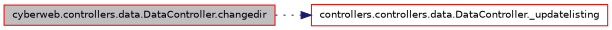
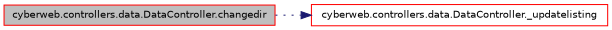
  digraph {
    rankdir=LR
    node [color=red fontname=Helvetica fontsize=10 shape=record style=filled]
    n1 [fillcolor=grey75 fontcolor=black height=0.2 label="cyberweb.controllers.data.DataController.changedir" width=0.4]
-   n2 [fillcolor=white height=0.2 label="controllers.controllers.data.DataController._updatelisting" width=0.4]
+   n2 [fillcolor=white height=0.2 label="cyberweb.controllers.data.DataController._updatelisting" width=0.4]
    n1 -> n2 [color=midnightblue fontname=Helvetica fontsize=10 labelfontname=Helvetica labelfontsize=10 style=dotted]
  }
